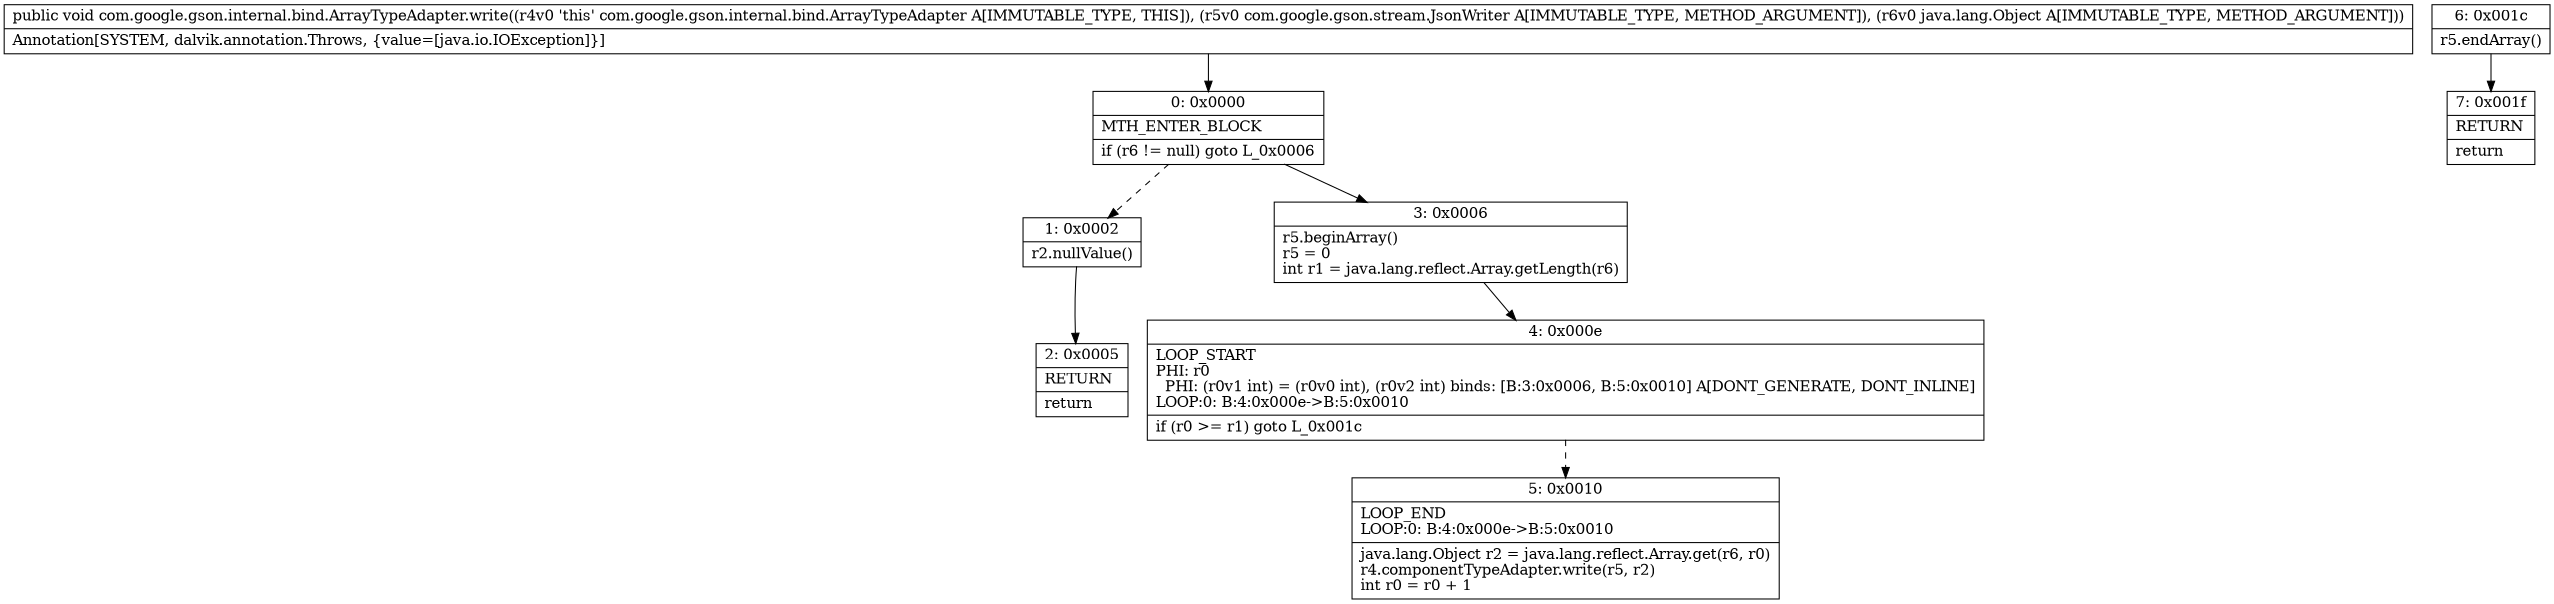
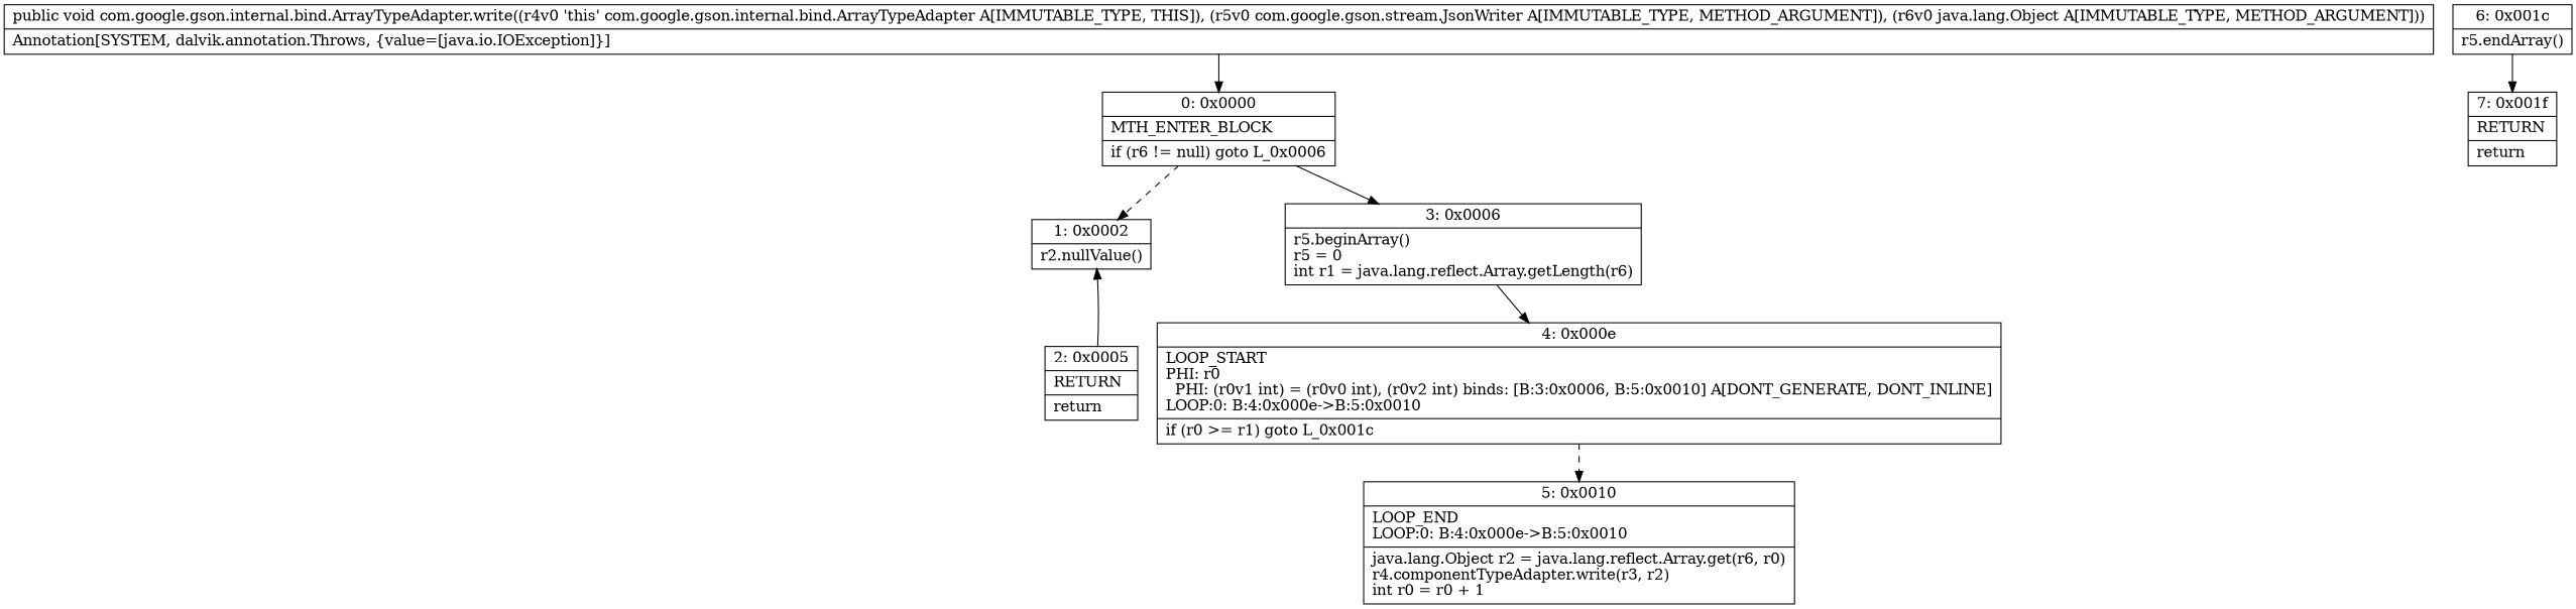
  digraph {
    node [shape=record]
    n1 [label="{0\:\ 0x0000|MTH_ENTER_BLOCK\l|if (r6 != null) goto L_0x0006\l}"]
    n2 [label="{1\:\ 0x0002|r2.nullValue()\l}"]
    n3 [label="{3\:\ 0x0006|r5.beginArray()\lr5 = 0\lint r1 = java.lang.reflect.Array.getLength(r6)\l}"]
    n4 [label="{2\:\ 0x0005|RETURN\l|return\l}"]
    n5 [label="{4\:\ 0x000e|LOOP_START\lPHI: r0 \l  PHI: (r0v1 int) = (r0v0 int), (r0v2 int) binds: [B:3:0x0006, B:5:0x0010] A[DONT_GENERATE, DONT_INLINE]\lLOOP:0: B:4:0x000e\-\>B:5:0x0010\l|if (r0 \>= r1) goto L_0x001c\l}"]
-   n6 [label="{5\:\ 0x0010|LOOP_END\lLOOP:0: B:4:0x000e\-\>B:5:0x0010\l|java.lang.Object r2 = java.lang.reflect.Array.get(r6, r0)\lr4.componentTypeAdapter.write(r5, r2)\lint r0 = r0 + 1\l}"]
+   n6 [label="{5\:\ 0x0010|LOOP_END\lLOOP:0: B:4:0x000e\-\>B:5:0x0010\l|java.lang.Object r2 = java.lang.reflect.Array.get(r6, r0)\lr4.componentTypeAdapter.write(r3, r2)\lint r0 = r0 + 1\l}"]
    n7 [label="{6\:\ 0x001c|r5.endArray()\l}"]
    n8 [label="{7\:\ 0x001f|RETURN\l|return\l}"]
    n9 [label="{public void com.google.gson.internal.bind.ArrayTypeAdapter.write((r4v0 'this' com.google.gson.internal.bind.ArrayTypeAdapter A[IMMUTABLE_TYPE, THIS]), (r5v0 com.google.gson.stream.JsonWriter A[IMMUTABLE_TYPE, METHOD_ARGUMENT]), (r6v0 java.lang.Object A[IMMUTABLE_TYPE, METHOD_ARGUMENT]))  | Annotation[SYSTEM, dalvik.annotation.Throws, \{value=[java.io.IOException]\}]\l}"]
    n1 -> n2 [style=dashed]
    n1 -> n3
-   n2 -> n4
+   n4 -> n2
    n3 -> n5
    n5 -> n6 [style=dashed]
    n7 -> n8
    n9 -> n1
  }
